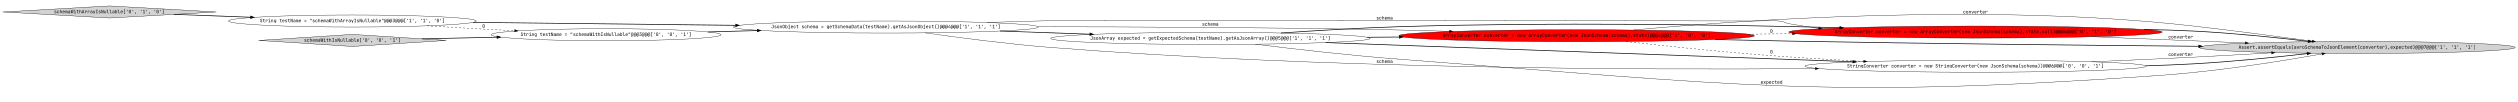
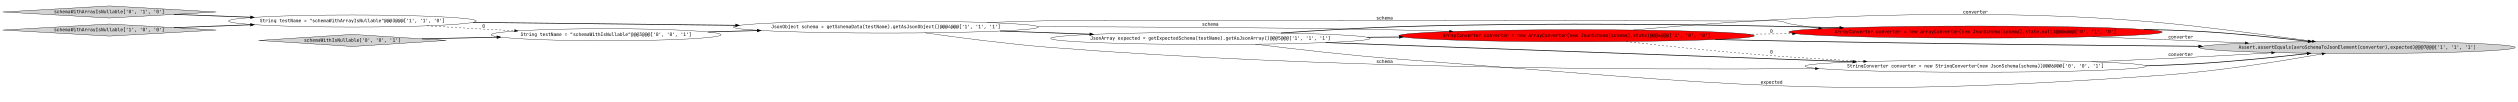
  digraph {
    rankdir=LR
    fontname="JetBrains Mono"
    node [fillcolor=white shape=ellipse style=filled fontname="JetBrains Mono"]
    edge [style=bold fontname="JetBrains Mono"]
    n1 [label="String testName = \"schemaWithArrayIsNullable\"@@@3@@@['1', '1', '0']"]
    n2 [label="JsonObject schema = getSchemaData(testName).getAsJsonObject()@@@4@@@['1', '1', '1']"]
    n3 [label="String testName = \"schemaWithIsNullable\"@@@3@@@['0', '0', '1']"]
    n4 [fillcolor=red label="ArrayConverter converter = new ArrayConverter(new JsonSchema(schema),state,null)@@@6@@@['0', '1', '0']"]
    n5 [fillcolor=lightgray label="Assert.assertEquals(avroSchemaToJsonElement(converter),expected)@@@7@@@['1', '1', '1']"]
    n6 [label="StringConverter converter = new StringConverter(new JsonSchema(schema))@@@6@@@['0', '0', '1']"]
    n7 [label="JsonArray expected = getExpectedSchema(testName).getAsJsonArray()@@@5@@@['1', '1', '1']"]
    n8 [fillcolor=red label="ArrayConverter converter = new ArrayConverter(new JsonSchema(schema),state)@@@6@@@['1', '0', '0']"]
    n9 [fillcolor=lightgray label="schemaWithArrayIsNullable['0', '1', '0']" shape=diamond]
    n10 [fillcolor=lightgray label="schemaWithIsNullable['0', '0', '1']" shape=diamond]
+   n11 [fillcolor=lightgray label="schemaWithArrayIsNullable['1', '0', '0']" shape=diamond]
    n1 -> n2
    n1 -> n3 [label=0 style=dashed]
    n2 -> n4 [label=schema style=solid]
    n2 -> n6 [label=schema style=solid]
    n2 -> n7
    n2 -> n8 [label=schema style=solid]
    n3 -> n2
    n4 -> n5
    n4 -> n5 [label=converter style=solid]
    n6 -> n5
    n6 -> n5 [label=converter style=solid]
    n7 -> n4
    n7 -> n5 [label=expected style=solid]
    n7 -> n6
    n7 -> n8
    n8 -> n4 [label=0 style=dashed]
    n8 -> n5
    n8 -> n5 [label=converter style=solid]
    n8 -> n6 [label=0 style=dashed]
    n9 -> n1
    n10 -> n3
+   n11 -> n1
  }
